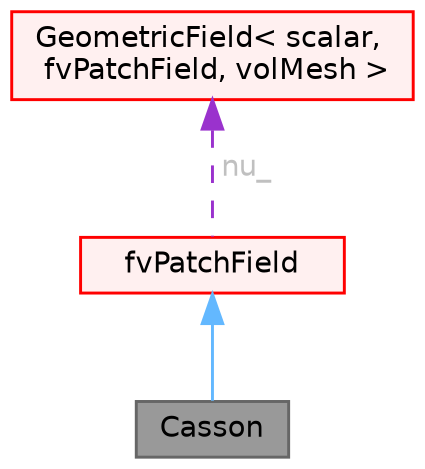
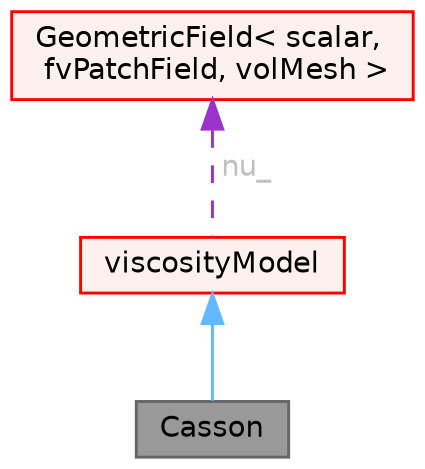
  digraph {
    node [color=red fillcolor="#FFF0F0" fontname=Helvetica fontsize=10 shape=box style=filled]
    edge [dir=back fontname=Helvetica fontsize=10 labelfontname=Helvetica labelfontsize=10]
    n1 [color=gray40 fillcolor=grey60 fontcolor=black height=0.2 label=Casson width=0.4]
-   n2 [height=0.2 label=fvPatchField width=0.4]
+   n2 [height=0.2 label=viscosityModel width=0.4]
    n3 [height=0.2 label="GeometricField\< scalar,\l fvPatchField, volMesh \>" width=0.4]
    n2 -> n1 [color=steelblue1 style=solid]
    n3 -> n2 [color=darkorchid3 fontcolor=grey label=" nu_" style=dashed]
  }
